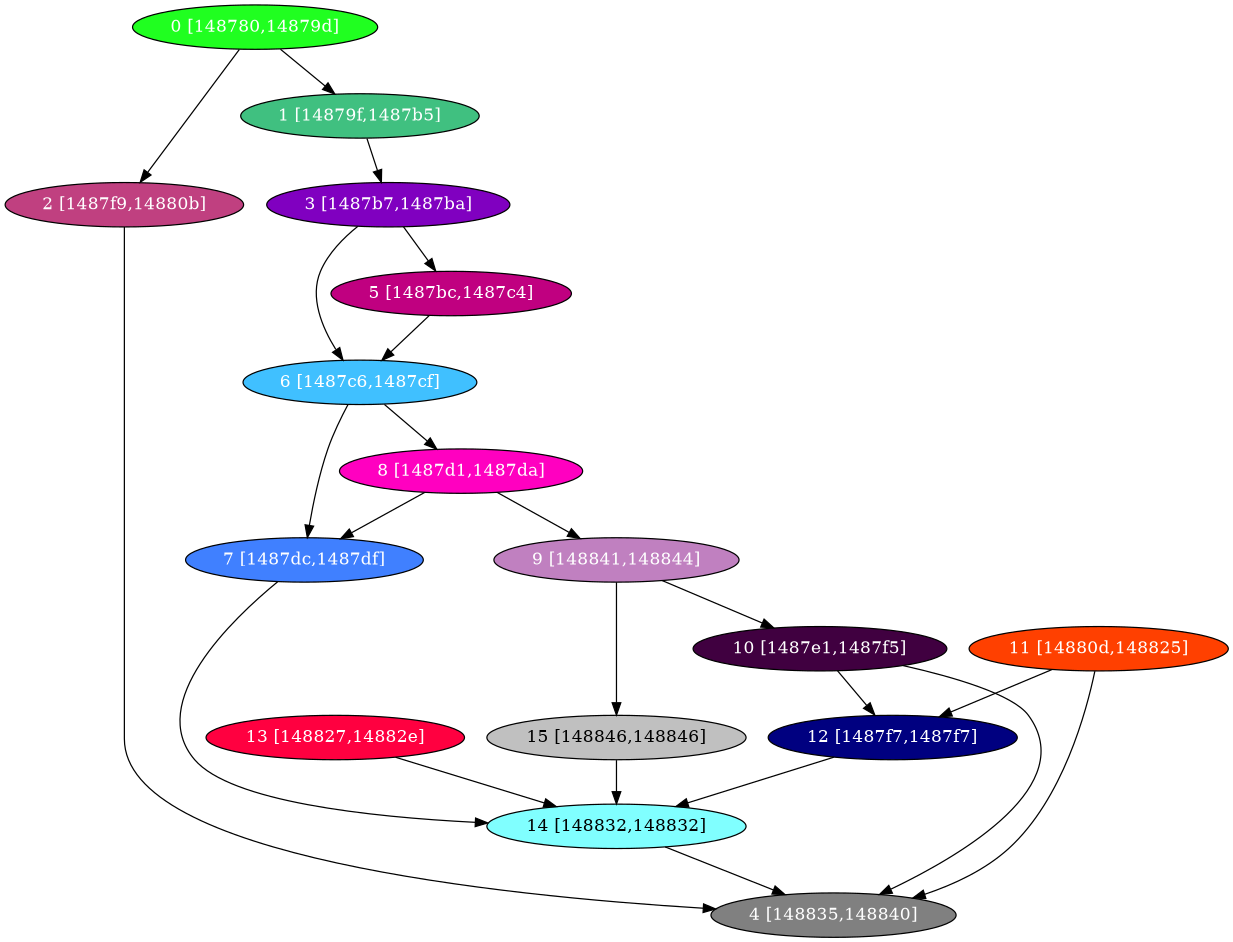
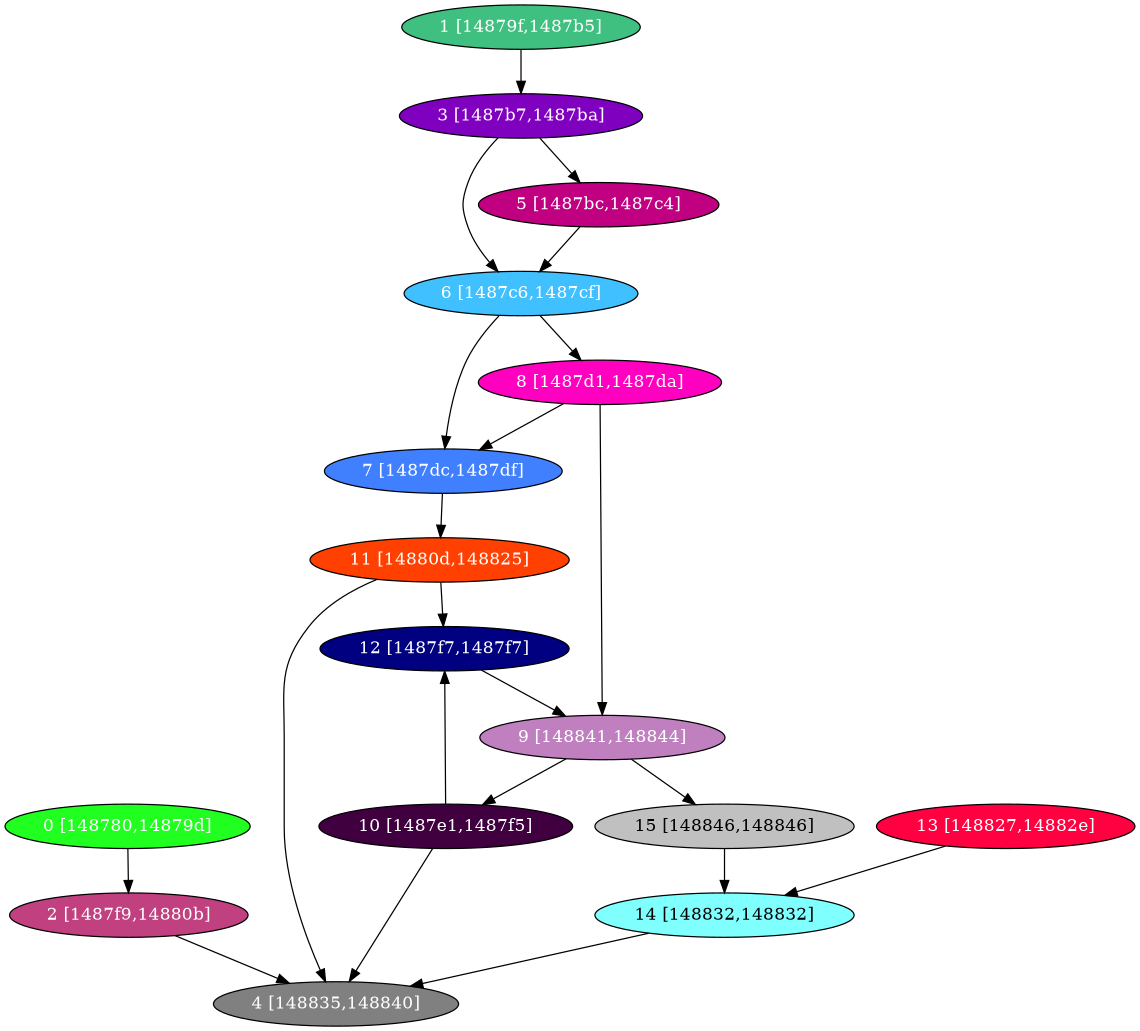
  digraph {
    node [fontcolor="#ffffff" shape=oval style=filled]
    n1 [fillcolor="#20FF20" label="0 [148780,14879d]"]
    n2 [fillcolor="#40C080" label="1 [14879f,1487b5]"]
    n3 [fillcolor="#C04080" label="2 [1487f9,14880b]"]
    n4 [fillcolor="#8000C0" label="3 [1487b7,1487ba]"]
    n5 [fillcolor="#808080" label="4 [148835,148840]"]
    n6 [fillcolor="#C00080" label="5 [1487bc,1487c4]"]
    n7 [fillcolor="#40C0FF" label="6 [1487c6,1487cf]"]
    n8 [fillcolor="#4080FF" label="7 [1487dc,1487df]"]
    n9 [fillcolor="#FF00C0" label="8 [1487d1,1487da]"]
    n10 [fillcolor="#FF4000" label="11 [14880d,148825]"]
    n11 [fillcolor="#C080C0" label="9 [148841,148844]"]
    n12 [fillcolor="#400040" label="10 [1487e1,1487f5]"]
    n13 [fillcolor="#000080" label="12 [1487f7,1487f7]"]
    n14 [fillcolor="#C0C0C0" fontcolor="#000000" label="15 [148846,148846]"]
    n15 [fillcolor="#80FFFF" fontcolor="#000000" label="14 [148832,148832]"]
    n16 [fillcolor="#FF0040" label="13 [148827,14882e]"]
-   n1 -> n2
    n1 -> n3
    n2 -> n4
    n3 -> n5
    n4 -> n6
    n4 -> n7
    n6 -> n7
    n7 -> n8
    n7 -> n9
-   n8 -> n15
+   n8 -> n10
    n9 -> n8
    n9 -> n11
    n10 -> n5
    n10 -> n13
    n11 -> n12
    n11 -> n14
    n12 -> n5
    n12 -> n13
-   n13 -> n15
+   n13 -> n11
    n14 -> n15
    n15 -> n5
    n16 -> n15
  }
